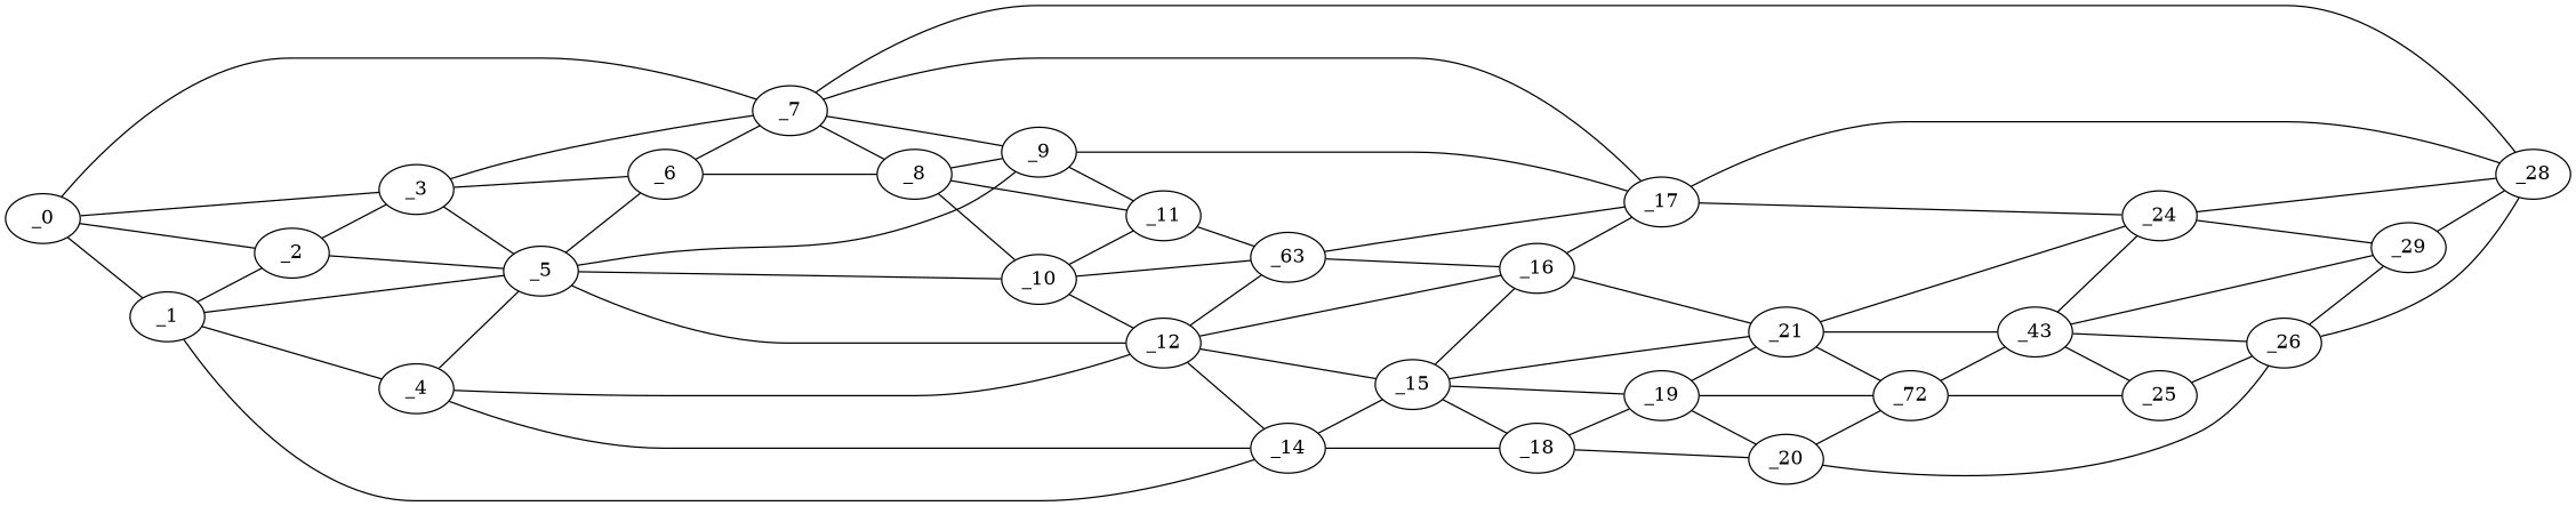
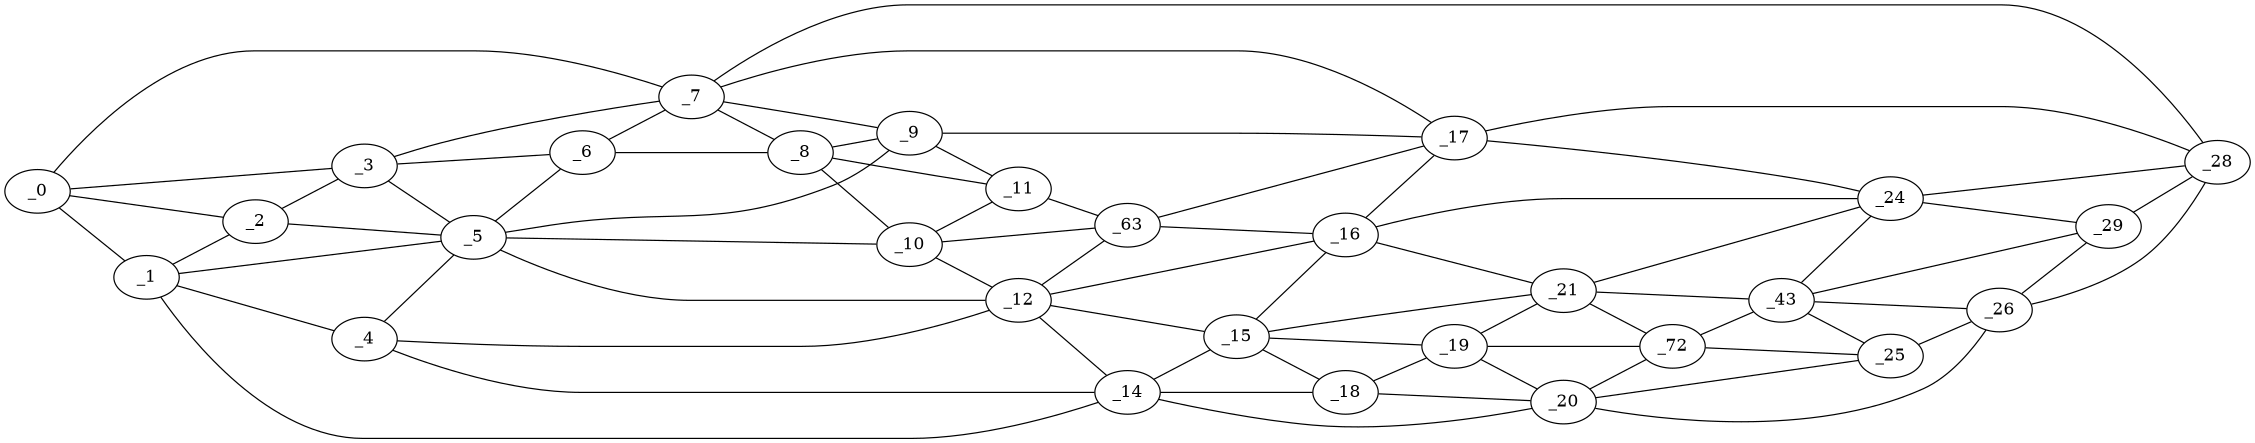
  graph {
    rankdir=LR
    node [x=6 y=83]
    edge [valence=2]
    _0 [y=46]
    _1 [y=70]
    _2 [x=19 y=49]
    _3 [x=29 y=47]
    _7 [x=53 y=30]
    _4 [x=38]
    _5 [x=39 y=62]
    _14 [x=77 y=99]
    _6 [x=40 y=45]
    _8 [x=55 y=41]
    _9 [x=60 y=34]
    _17 [x=90 y=43]
    _28 [x=126 y=55]
    _12 [x=74 y=67]
    _10 [x=68 y=54]
    _15 [x=88 y=77]
    _18 [x=91]
    _20 [x=102 y=88]
    _11 [x=69 y=39]
    _24 [x=113 y=54]
    n21 [label=_63 x=75 y=50]
    _16 [x=89 y=58]
    _19 [x=98]
    _21 [x=103 y=72]
    n25 [label=_72 x=107 y=77]
    _25 [x=113 y=78]
    _26 [x=116 y=78]
    n28 [label=_29 x=117 y=67]
    n29 [label=_43 x=112 y=69]
    _0 -- _1 [valence=1]
    _0 -- _2
    _0 -- _3 [valence=1]
    _0 -- _7 [valence=1]
    _1 -- _2
    _1 -- _4
    _1 -- _5 [valence=1]
    _1 -- _14 [valence=1]
    _2 -- _3
    _2 -- _5
    _3 -- _7
    _3 -- _5
    _3 -- _6
    _7 -- _8 [valence=1]
    _7 -- _9
    _7 -- _17
    _7 -- _28 [valence=1]
    _4 -- _5
    _4 -- _14
    _4 -- _12
    _5 -- _6
    _5 -- _9
    _5 -- _12
    _5 -- _10 [valence=1]
    _14 -- _15
    _14 -- _18
+   _14 -- _20 [valence=1]
    _6 -- _7 [valence=1]
    _6 -- _8 [valence=1]
    _8 -- _9
    _8 -- _10
    _8 -- _11
    _9 -- _17 [valence=1]
    _9 -- _11 [valence=1]
    _17 -- _28 [valence=1]
    _17 -- _24
    _12 -- _14 [valence=1]
    _12 -- _15
    _12 -- n21
    _12 -- _16
    _10 -- _12
    _10 -- _11
    _10 -- n21
    _15 -- _18
    _15 -- _16
    _15 -- _19
    _15 -- _21
    _18 -- _20
    _18 -- _19
    _20 -- n25
+   _20 -- _25
    _20 -- _26 [valence=1]
    _11 -- n21
    _24 -- _28
    _24 -- n28
    n21 -- _17 [valence=1]
    n21 -- _16
    _16 -- _17
+   _16 -- _24 [valence=1]
    _16 -- _21 [valence=1]
    _19 -- _20
    _19 -- _21 [valence=1]
    _19 -- n25
    _21 -- _24
    _21 -- n25
    _21 -- n29
    n25 -- _25
    n25 -- n29 [valence=1]
    _25 -- _26
    _26 -- _28 [valence=1]
    _26 -- n28
    n28 -- _28 [valence=1]
    n29 -- _24 [valence=1]
    n29 -- _25
    n29 -- _26 [valence=1]
    n29 -- n28 [valence=1]
  }
